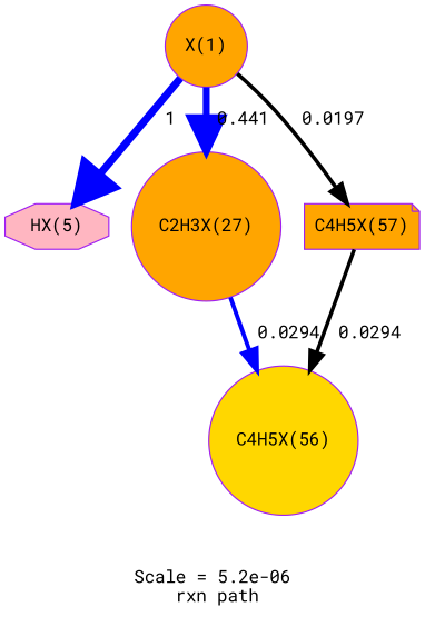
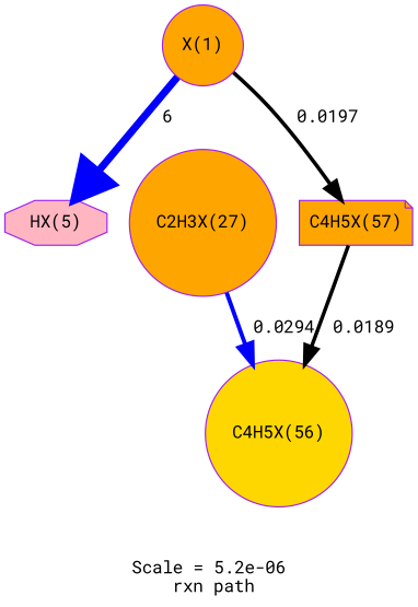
  digraph {
    fontname="Roboto Mono"
    label="Scale = 5.2e-06\l rxn path"
    node [color=purple fillcolor=orange fontname="Roboto Mono" shape=circle style=filled]
    edge [color=blue fontname="Roboto Mono"]
    n1 [label="X(1)"]
    n2 [fillcolor=lightpink label="HX(5)" shape=octagon]
    n3 [label="C2H3X(27)"]
    n4 [label="C4H5X(57)" shape=note]
    n5 [fillcolor=gold label="C4H5X(56)"]
-   n1 -> n2 [arrowsize=3 label=" 1" style="setlinewidth(6)"]
-   n1 -> n3 [arrowsize=2.69 label=" 0.441" style="setlinewidth(5.38)"]
+   n1 -> n2 [arrowsize=3 label=" 6" style="setlinewidth(6)"]
    n1 -> n4 [arrowsize=1.52 color=black label=" 0.0197" style="setlinewidth(3.04)"]
    n3 -> n5 [arrowsize=1.67 label=" 0.0294" style="setlinewidth(3.34)"]
-   n4 -> n5 [arrowsize=1.5 color=black label=" 0.0294" style="setlinewidth(3)"]
+   n4 -> n5 [arrowsize=1.5 color=black label=" 0.0189" style="setlinewidth(3)"]
  }
